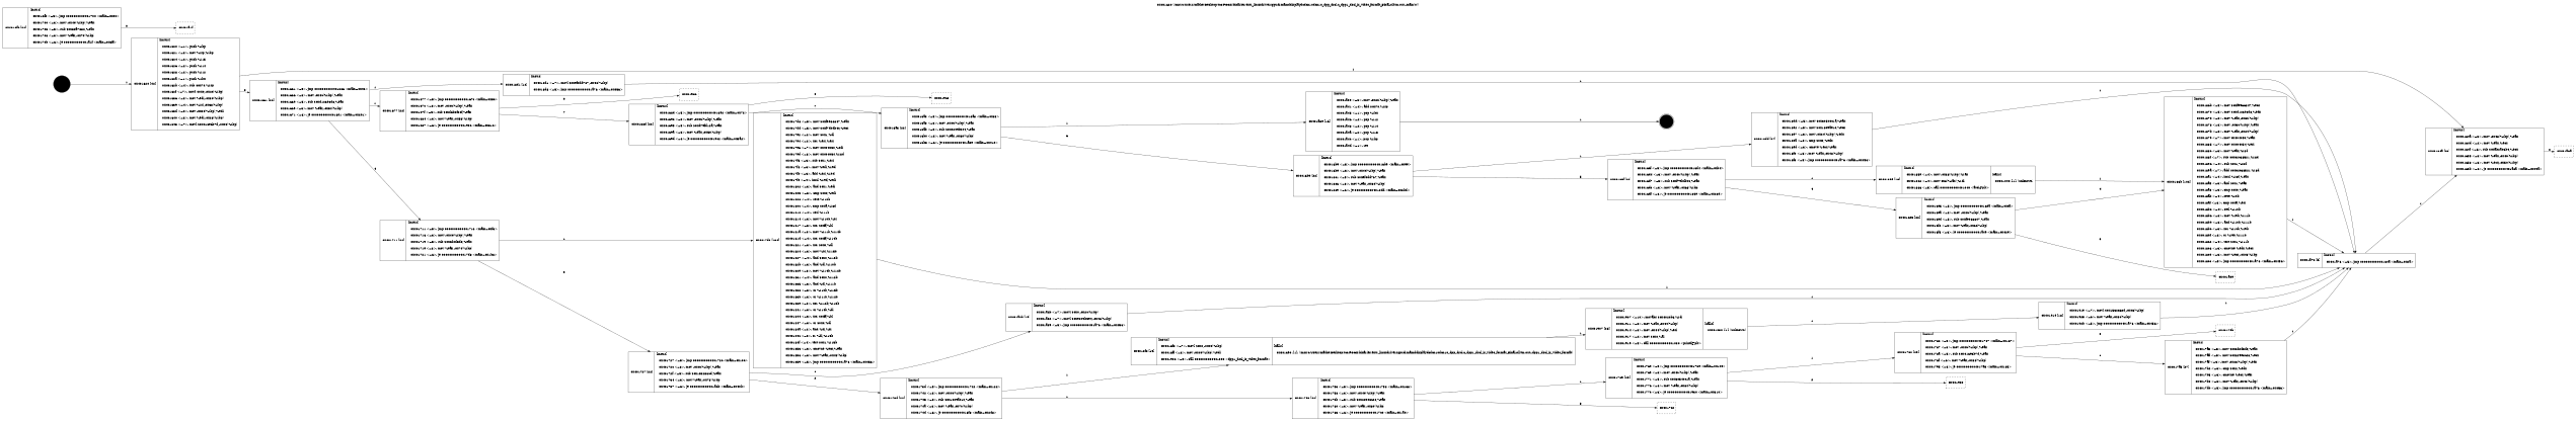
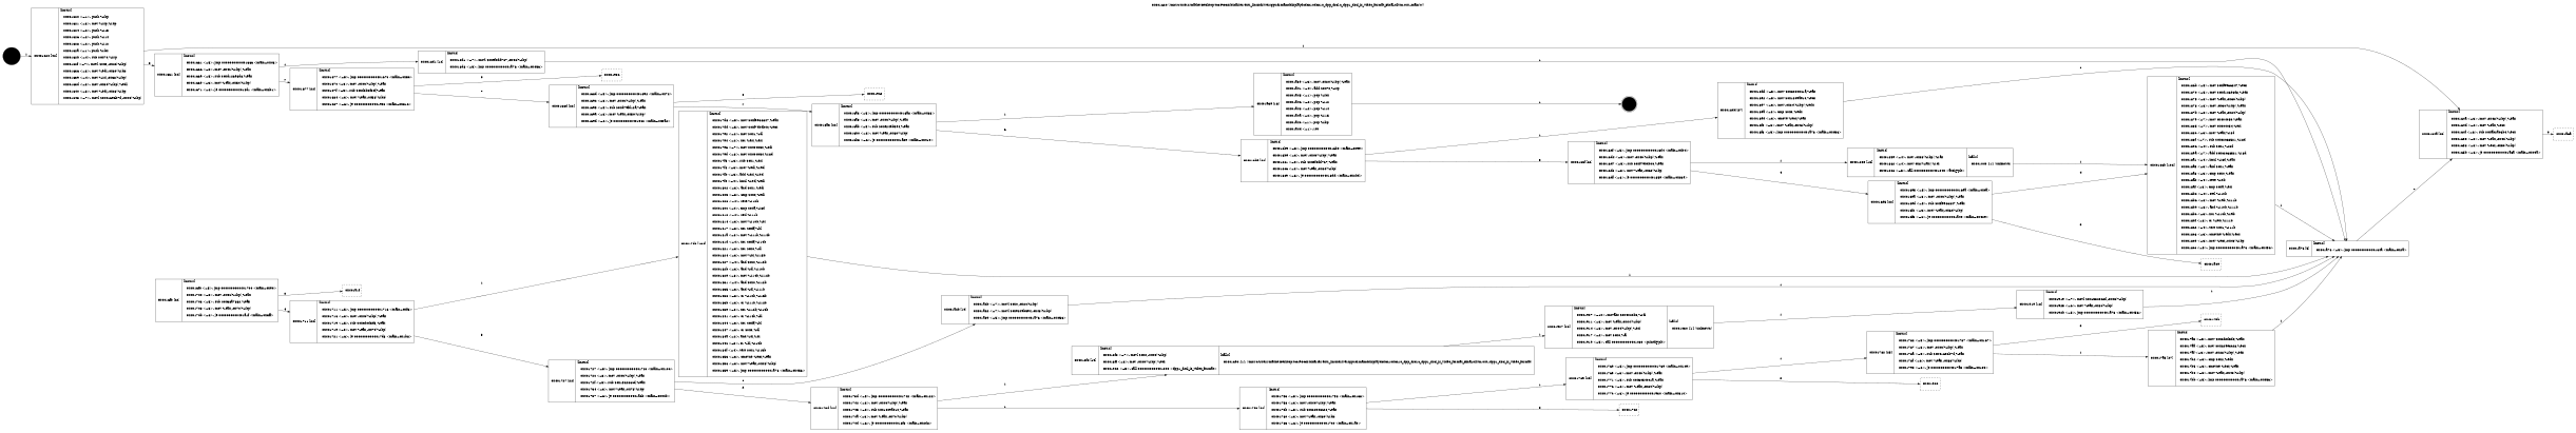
  digraph {
    label="0x401620 (/mnt/c/Users/mathe/Desktop/tcc/POCII/binaries/extr_linuxdriversgpudrmamddisplaydcdcn10dcn10_dpp_dscl.c_dpp1_dscl_is_video_format_Final-ollvm.out::main(0))"
    labelloc=t
    rankdir=LR
    node [shape=record]
    Entry [fillcolor=black height=0.3 shape=circle style=filled width=0.3]
    n2 [label="{\n     0x401620 [42]\l\n     | [instrs]\l\n     &nbsp;&nbsp;0x401620 \<+1\>: push %rbp\l\n     &nbsp;&nbsp;0x401621 \<+3\>: mov %rsp,%rbp\l\n     &nbsp;&nbsp;0x401624 \<+2\>: push %r15\l\n     &nbsp;&nbsp;0x401626 \<+2\>: push %r14\l\n     &nbsp;&nbsp;0x401628 \<+2\>: push %r12\l\n     &nbsp;&nbsp;0x40162a \<+1\>: push %rbx\l\n     &nbsp;&nbsp;0x40162b \<+4\>: sub $0x70,%rsp\l\n     &nbsp;&nbsp;0x40162f \<+7\>: movl $0x0,-0x2c(%rbp)\l\n     &nbsp;&nbsp;0x401636 \<+3\>: mov %edi,-0x30(%rbp)\l\n     &nbsp;&nbsp;0x401639 \<+4\>: mov %rsi,-0x38(%rbp)\l\n     &nbsp;&nbsp;0x40163d \<+3\>: mov -0x30(%rbp),%edi\l\n     &nbsp;&nbsp;0x401640 \<+3\>: mov %edi,-0x28(%rbp)\l\n     &nbsp;&nbsp;0x401643 \<+7\>: movl $0x416e6b7d,-0x48(%rbp)\l\n  }"]
    n3 [label="{\n     0x40164a [23]\l\n     | [instrs]\l\n     &nbsp;&nbsp;0x40164a \<+3\>: mov -0x48(%rbp),%eax\l\n     &nbsp;&nbsp;0x40164d \<+2\>: mov %eax,%ecx\l\n     &nbsp;&nbsp;0x40164f \<+6\>: sub $0xab2a06b4,%ecx\l\n     &nbsp;&nbsp;0x401655 \<+3\>: mov %eax,-0x4c(%rbp)\l\n     &nbsp;&nbsp;0x401658 \<+3\>: mov %ecx,-0x50(%rbp)\l\n     &nbsp;&nbsp;0x40165b \<+6\>: je 0000000000401a6a \<main+0x44a\>\l\n  }"]
    n4 [label="{\n     0x401661 [22]\l\n     | [instrs]\l\n     &nbsp;&nbsp;0x401661 \<+5\>: jmp 0000000000401666 \<main+0x46\>\l\n     &nbsp;&nbsp;0x401666 \<+3\>: mov -0x4c(%rbp),%eax\l\n     &nbsp;&nbsp;0x401669 \<+5\>: sub $0xd126e8d8,%eax\l\n     &nbsp;&nbsp;0x40166e \<+3\>: mov %eax,-0x54(%rbp)\l\n     &nbsp;&nbsp;0x401671 \<+6\>: je 00000000004018d1 \<main+0x2b1\>\l\n  }"]
    n5 [label="{\n     0x401a6a\l\n  }" style=dashed]
    n6 [label="{\n     0x4018d1 [12]\l\n     | [instrs]\l\n     &nbsp;&nbsp;0x4018d1 \<+7\>: movl $0xef0dd767,-0x48(%rbp)\l\n     &nbsp;&nbsp;0x4018d8 \<+5\>: jmp 0000000000401a76 \<main+0x456\>\l\n  }"]
    n7 [label="{\n     0x401677 [22]\l\n     | [instrs]\l\n     &nbsp;&nbsp;0x401677 \<+5\>: jmp 000000000040167c \<main+0x5c\>\l\n     &nbsp;&nbsp;0x40167c \<+3\>: mov -0x4c(%rbp),%eax\l\n     &nbsp;&nbsp;0x40167f \<+5\>: sub $0xd3b8f30f,%eax\l\n     &nbsp;&nbsp;0x401684 \<+3\>: mov %eax,-0x58(%rbp)\l\n     &nbsp;&nbsp;0x401687 \<+6\>: je 000000000040193c \<main+0x31c\>\l\n  }"]
    n8 [label="{\n     0x401a76 [5]\l\n     | [instrs]\l\n     &nbsp;&nbsp;0x401a76 \<+5\>: jmp 000000000040164a \<main+0x2a\>\l\n  }"]
    n9 [label="{\n     0x40193c\l\n  }" style=dashed]
    n10 [label="{\n     0x40168d [22]\l\n     | [instrs]\l\n     &nbsp;&nbsp;0x40168d \<+5\>: jmp 0000000000401692 \<main+0x72\>\l\n     &nbsp;&nbsp;0x401692 \<+3\>: mov -0x4c(%rbp),%eax\l\n     &nbsp;&nbsp;0x401695 \<+5\>: sub $0xd79fd12a,%eax\l\n     &nbsp;&nbsp;0x40169a \<+3\>: mov %eax,-0x5c(%rbp)\l\n     &nbsp;&nbsp;0x40169d \<+6\>: je 00000000004019c2 \<main+0x3a2\>\l\n  }"]
    Exit [fillcolor=black height=0.3 peripheries=2 shape=circle style=filled width=0.3]
    n12 [label="{\n     0x4019c2\l\n  }" style=dashed]
    n13 [label="{\n     0x4016a3 [22]\l\n     | [instrs]\l\n     &nbsp;&nbsp;0x4016a3 \<+5\>: jmp 00000000004016a8 \<main+0x88\>\l\n     &nbsp;&nbsp;0x4016a8 \<+3\>: mov -0x4c(%rbp),%eax\l\n     &nbsp;&nbsp;0x4016ab \<+5\>: sub $0xe249b5e4,%eax\l\n     &nbsp;&nbsp;0x4016b0 \<+3\>: mov %eax,-0x60(%rbp)\l\n     &nbsp;&nbsp;0x4016b3 \<+6\>: je 0000000000401a3e \<main+0x41e\>\l\n  }"]
    n14 [label="{\n     0x40191e [18]\l\n     | [instrs]\l\n     &nbsp;&nbsp;0x40191e \<+7\>: movl $0x153236cd,-0x48(%rbp)\l\n     &nbsp;&nbsp;0x401925 \<+6\>: mov %eax,-0x8c(%rbp)\l\n     &nbsp;&nbsp;0x40192b \<+5\>: jmp 0000000000401a76 \<main+0x456\>\l\n  }"]
    n15 [label="{\n     0x401a3e [16]\l\n     | [instrs]\l\n     &nbsp;&nbsp;0x401a3e \<+3\>: mov -0x2c(%rbp),%eax\l\n     &nbsp;&nbsp;0x401a41 \<+4\>: add $0x70,%rsp\l\n     &nbsp;&nbsp;0x401a45 \<+1\>: pop %rbx\l\n     &nbsp;&nbsp;0x401a46 \<+2\>: pop %r12\l\n     &nbsp;&nbsp;0x401a48 \<+2\>: pop %r14\l\n     &nbsp;&nbsp;0x401a4a \<+2\>: pop %r15\l\n     &nbsp;&nbsp;0x401a4c \<+1\>: pop %rbp\l\n     &nbsp;&nbsp;0x401a4d \<+1\>: ret\l\n  }"]
    n16 [label="{\n     0x4016b9 [22]\l\n     | [instrs]\l\n     &nbsp;&nbsp;0x4016b9 \<+5\>: jmp 00000000004016be \<main+0x9e\>\l\n     &nbsp;&nbsp;0x4016be \<+3\>: mov -0x4c(%rbp),%eax\l\n     &nbsp;&nbsp;0x4016c1 \<+5\>: sub $0xef0dd767,%eax\l\n     &nbsp;&nbsp;0x4016c6 \<+3\>: mov %eax,-0x64(%rbp)\l\n     &nbsp;&nbsp;0x4016c9 \<+6\>: je 00000000004018dd \<main+0x2bd\>\l\n  }"]
    n17 [label="{\n     0x401907 [23]\l\n     | [instrs]\l\n     &nbsp;&nbsp;0x401907 \<+10\>: movabs $0x4020b6,%rdi\l\n     &nbsp;&nbsp;0x401911 \<+3\>: mov %eax,-0x44(%rbp)\l\n     &nbsp;&nbsp;0x401914 \<+3\>: mov -0x44(%rbp),%esi\l\n     &nbsp;&nbsp;0x401917 \<+2\>: mov $0x0,%al\l\n     &nbsp;&nbsp;0x401919 \<+5\>: call 0000000000401030 \<printf@plt\>\l\n     | [calls]\l\n     &nbsp;&nbsp;0x401030 \{1\} (unknown)\l\n  }"]
    n18 [label="{\n     0x4018dd [27]\l\n     | [instrs]\l\n     &nbsp;&nbsp;0x4018dd \<+5\>: mov $0x30540c1a,%eax\l\n     &nbsp;&nbsp;0x4018e2 \<+5\>: mov $0x1809ae10,%ecx\l\n     &nbsp;&nbsp;0x4018e7 \<+3\>: mov -0x24(%rbp),%edx\l\n     &nbsp;&nbsp;0x4018ea \<+3\>: cmp $0x0,%edx\l\n     &nbsp;&nbsp;0x4018ed \<+3\>: cmove %ecx,%eax\l\n     &nbsp;&nbsp;0x4018f0 \<+3\>: mov %eax,-0x48(%rbp)\l\n     &nbsp;&nbsp;0x4018f3 \<+5\>: jmp 0000000000401a76 \<main+0x456\>\l\n  }"]
    n19 [label="{\n     0x4016cf [22]\l\n     | [instrs]\l\n     &nbsp;&nbsp;0x4016cf \<+5\>: jmp 00000000004016d4 \<main+0xb4\>\l\n     &nbsp;&nbsp;0x4016d4 \<+3\>: mov -0x4c(%rbp),%eax\l\n     &nbsp;&nbsp;0x4016d7 \<+5\>: sub $0xf79bdb4c,%eax\l\n     &nbsp;&nbsp;0x4016dc \<+3\>: mov %eax,-0x68(%rbp)\l\n     &nbsp;&nbsp;0x4016df \<+6\>: je 000000000040185e \<main+0x23e\>\l\n  }"]
    n20 [label="{\n     0x40186b [102]\l\n     | [instrs]\l\n     &nbsp;&nbsp;0x40186b \<+5\>: mov $0xf9966847,%ecx\l\n     &nbsp;&nbsp;0x401870 \<+5\>: mov $0xd126e8d8,%edx\l\n     &nbsp;&nbsp;0x401875 \<+3\>: mov %eax,-0x3c(%rbp)\l\n     &nbsp;&nbsp;0x401878 \<+3\>: mov -0x3c(%rbp),%eax\l\n     &nbsp;&nbsp;0x40187b \<+3\>: mov %eax,-0x24(%rbp)\l\n     &nbsp;&nbsp;0x40187e \<+7\>: mov 0x404050,%eax\l\n     &nbsp;&nbsp;0x401885 \<+7\>: mov 0x404054,%esi\l\n     &nbsp;&nbsp;0x40188c \<+3\>: mov %eax,%r8d\l\n     &nbsp;&nbsp;0x40188f \<+7\>: sub $0xc2c68521,%r8d\l\n     &nbsp;&nbsp;0x401896 \<+4\>: sub $0x1,%r8d\l\n     &nbsp;&nbsp;0x40189a \<+7\>: add $0xc2c68521,%r8d\l\n     &nbsp;&nbsp;0x4018a1 \<+4\>: imul %r8d,%eax\l\n     &nbsp;&nbsp;0x4018a5 \<+3\>: and $0x1,%eax\l\n     &nbsp;&nbsp;0x4018a8 \<+3\>: cmp $0x0,%eax\l\n     &nbsp;&nbsp;0x4018ab \<+4\>: sete %r9b\l\n     &nbsp;&nbsp;0x4018af \<+3\>: cmp $0xa,%esi\l\n     &nbsp;&nbsp;0x4018b2 \<+4\>: setl %r10b\l\n     &nbsp;&nbsp;0x4018b6 \<+3\>: mov %r9b,%r11b\l\n     &nbsp;&nbsp;0x4018b9 \<+3\>: and %r10b,%r11b\l\n     &nbsp;&nbsp;0x4018bc \<+3\>: xor %r10b,%r9b\l\n     &nbsp;&nbsp;0x4018bf \<+3\>: or %r9b,%r11b\l\n     &nbsp;&nbsp;0x4018c2 \<+4\>: test $0x1,%r11b\l\n     &nbsp;&nbsp;0x4018c6 \<+3\>: cmovne %edx,%ecx\l\n     &nbsp;&nbsp;0x4018c9 \<+3\>: mov %ecx,-0x48(%rbp)\l\n     &nbsp;&nbsp;0x4018cc \<+5\>: jmp 0000000000401a76 \<main+0x456\>\l\n  }"]
    n21 [label="{\n     0x40185e [13]\l\n     | [instrs]\l\n     &nbsp;&nbsp;0x40185e \<+4\>: mov -0x38(%rbp),%rax\l\n     &nbsp;&nbsp;0x401862 \<+4\>: mov 0x8(%rax),%rdi\l\n     &nbsp;&nbsp;0x401866 \<+5\>: call 0000000000401040 \<atoi@plt\>\l\n     | [calls]\l\n     &nbsp;&nbsp;0x401040 \{1\} (unknown)\l\n  }"]
    n22 [label="{\n     0x4016e5 [22]\l\n     | [instrs]\l\n     &nbsp;&nbsp;0x4016e5 \<+5\>: jmp 00000000004016ea \<main+0xca\>\l\n     &nbsp;&nbsp;0x4016ea \<+3\>: mov -0x4c(%rbp),%eax\l\n     &nbsp;&nbsp;0x4016ed \<+5\>: sub $0xf9966847,%eax\l\n     &nbsp;&nbsp;0x4016f2 \<+3\>: mov %eax,-0x6c(%rbp)\l\n     &nbsp;&nbsp;0x4016f5 \<+6\>: je 0000000000401a4e \<main+0x42e\>\l\n  }"]
    n23 [label="{\n     0x401a4e\l\n  }" style=dashed]
    n24 [label="{\n     0x4016fb [22]\l\n     | [instrs]\l\n     &nbsp;&nbsp;0x4016fb \<+5\>: jmp 0000000000401700 \<main+0xe0\>\l\n     &nbsp;&nbsp;0x401700 \<+3\>: mov -0x4c(%rbp),%eax\l\n     &nbsp;&nbsp;0x401703 \<+5\>: sub $0x38a7882,%eax\l\n     &nbsp;&nbsp;0x401708 \<+3\>: mov %eax,-0x70(%rbp)\l\n     &nbsp;&nbsp;0x40170b \<+6\>: je 0000000000401a1f \<main+0x3ff\>\l\n  }"]
    n25 [label="{\n     0x401a1f\l\n  }" style=dashed]
    n26 [label="{\n     0x401711 [22]\l\n     | [instrs]\l\n     &nbsp;&nbsp;0x401711 \<+5\>: jmp 0000000000401716 \<main+0xf6\>\l\n     &nbsp;&nbsp;0x401716 \<+3\>: mov -0x4c(%rbp),%eax\l\n     &nbsp;&nbsp;0x401719 \<+5\>: sub $0xcd0d5d5,%eax\l\n     &nbsp;&nbsp;0x40171e \<+3\>: mov %eax,-0x74(%rbp)\l\n     &nbsp;&nbsp;0x401721 \<+6\>: je 00000000004017d8 \<main+0x1b8\>\l\n  }"]
    n27 [label="{\n     0x40179b\l\n  }" style=dashed]
    n28 [label="{\n     0x4017d8 [134]\l\n     | [instrs]\l\n     &nbsp;&nbsp;0x4017d8 \<+5\>: mov $0xf9966847,%eax\l\n     &nbsp;&nbsp;0x4017dd \<+5\>: mov $0xf79bdb4c,%ecx\l\n     &nbsp;&nbsp;0x4017e2 \<+2\>: mov $0x1,%dl\l\n     &nbsp;&nbsp;0x4017e4 \<+2\>: xor %esi,%esi\l\n     &nbsp;&nbsp;0x4017e6 \<+7\>: mov 0x404050,%edi\l\n     &nbsp;&nbsp;0x4017ed \<+8\>: mov 0x404054,%r8d\l\n     &nbsp;&nbsp;0x4017f5 \<+3\>: sub $0x1,%esi\l\n     &nbsp;&nbsp;0x4017f8 \<+3\>: mov %edi,%r9d\l\n     &nbsp;&nbsp;0x4017fb \<+3\>: add %esi,%r9d\l\n     &nbsp;&nbsp;0x4017fe \<+4\>: imul %r9d,%edi\l\n     &nbsp;&nbsp;0x401802 \<+3\>: and $0x1,%edi\l\n     &nbsp;&nbsp;0x401805 \<+3\>: cmp $0x0,%edi\l\n     &nbsp;&nbsp;0x401808 \<+4\>: sete %r10b\l\n     &nbsp;&nbsp;0x40180c \<+4\>: cmp $0xa,%r8d\l\n     &nbsp;&nbsp;0x401810 \<+4\>: setl %r11b\l\n     &nbsp;&nbsp;0x401814 \<+3\>: mov %r10b,%bl\l\n     &nbsp;&nbsp;0x401817 \<+3\>: xor $0xff,%bl\l\n     &nbsp;&nbsp;0x40181a \<+3\>: mov %r11b,%r14b\l\n     &nbsp;&nbsp;0x40181d \<+4\>: xor $0xff,%r14b\l\n     &nbsp;&nbsp;0x401821 \<+3\>: xor $0x0,%dl\l\n     &nbsp;&nbsp;0x401824 \<+3\>: mov %bl,%r15b\l\n     &nbsp;&nbsp;0x401827 \<+4\>: and $0x0,%r15b\l\n     &nbsp;&nbsp;0x40182b \<+3\>: and %dl,%r10b\l\n     &nbsp;&nbsp;0x40182e \<+3\>: mov %r14b,%r12b\l\n     &nbsp;&nbsp;0x401831 \<+4\>: and $0x0,%r12b\l\n     &nbsp;&nbsp;0x401835 \<+3\>: and %dl,%r11b\l\n     &nbsp;&nbsp;0x401838 \<+3\>: or %r10b,%r15b\l\n     &nbsp;&nbsp;0x40183b \<+3\>: or %r11b,%r12b\l\n     &nbsp;&nbsp;0x40183e \<+3\>: xor %r12b,%r15b\l\n     &nbsp;&nbsp;0x401841 \<+3\>: or %r14b,%bl\l\n     &nbsp;&nbsp;0x401844 \<+3\>: xor $0xff,%bl\l\n     &nbsp;&nbsp;0x401847 \<+3\>: or $0x0,%dl\l\n     &nbsp;&nbsp;0x40184a \<+2\>: and %dl,%bl\l\n     &nbsp;&nbsp;0x40184c \<+3\>: or %bl,%r15b\l\n     &nbsp;&nbsp;0x40184f \<+4\>: test $0x1,%r15b\l\n     &nbsp;&nbsp;0x401853 \<+3\>: cmovne %ecx,%eax\l\n     &nbsp;&nbsp;0x401856 \<+3\>: mov %eax,-0x48(%rbp)\l\n     &nbsp;&nbsp;0x401859 \<+5\>: jmp 0000000000401a76 \<main+0x456\>\l\n  }"]
    n29 [label="{\n     0x401727 [22]\l\n     | [instrs]\l\n     &nbsp;&nbsp;0x401727 \<+5\>: jmp 000000000040172c \<main+0x10c\>\l\n     &nbsp;&nbsp;0x40172c \<+3\>: mov -0x4c(%rbp),%eax\l\n     &nbsp;&nbsp;0x40172f \<+5\>: sub $0x153236cd,%eax\l\n     &nbsp;&nbsp;0x401734 \<+3\>: mov %eax,-0x78(%rbp)\l\n     &nbsp;&nbsp;0x401737 \<+6\>: je 0000000000401a2b \<main+0x40b\>\l\n  }"]
    n30 [label="{\n     0x4017a5 [27]\l\n     | [instrs]\l\n     &nbsp;&nbsp;0x4017a5 \<+5\>: mov $0xcd0d5d5,%eax\l\n     &nbsp;&nbsp;0x4017aa \<+5\>: mov $0x229e3c28,%ecx\l\n     &nbsp;&nbsp;0x4017af \<+3\>: mov -0x28(%rbp),%edx\l\n     &nbsp;&nbsp;0x4017b2 \<+3\>: cmp $0x2,%edx\l\n     &nbsp;&nbsp;0x4017b5 \<+3\>: cmovne %ecx,%eax\l\n     &nbsp;&nbsp;0x4017b8 \<+3\>: mov %eax,-0x48(%rbp)\l\n     &nbsp;&nbsp;0x4017bb \<+5\>: jmp 0000000000401a76 \<main+0x456\>\l\n  }"]
    n31 [label="{\n     0x401a2b [19]\l\n     | [instrs]\l\n     &nbsp;&nbsp;0x401a2b \<+7\>: movl $0x0,-0x2c(%rbp)\l\n     &nbsp;&nbsp;0x401a32 \<+7\>: movl $0xe249b5e4,-0x48(%rbp)\l\n     &nbsp;&nbsp;0x401a39 \<+5\>: jmp 0000000000401a76 \<main+0x456\>\l\n  }"]
    n32 [label="{\n     0x40173d [22]\l\n     | [instrs]\l\n     &nbsp;&nbsp;0x40173d \<+5\>: jmp 0000000000401742 \<main+0x122\>\l\n     &nbsp;&nbsp;0x401742 \<+3\>: mov -0x4c(%rbp),%eax\l\n     &nbsp;&nbsp;0x401745 \<+5\>: sub $0x1809ae10,%eax\l\n     &nbsp;&nbsp;0x40174a \<+3\>: mov %eax,-0x7c(%rbp)\l\n     &nbsp;&nbsp;0x40174d \<+6\>: je 00000000004018f8 \<main+0x2d8\>\l\n  }"]
    n33 [label="{\n     0x401782 [25]\l\n     | [instrs]\l\n     &nbsp;&nbsp;0x401782 \<+5\>: jmp 0000000000401787 \<main+0x167\>\l\n     &nbsp;&nbsp;0x401787 \<+3\>: mov -0x4c(%rbp),%eax\l\n     &nbsp;&nbsp;0x40178a \<+5\>: sub $0x416e6b7d,%eax\l\n     &nbsp;&nbsp;0x40178f \<+6\>: mov %eax,-0x88(%rbp)\l\n     &nbsp;&nbsp;0x401795 \<+6\>: je 00000000004017a5 \<main+0x185\>\l\n  }"]
    n34 [label="{\n     0x4018f8 [15]\l\n     | [instrs]\l\n     &nbsp;&nbsp;0x4018f8 \<+7\>: movl $0x0,-0x40(%rbp)\l\n     &nbsp;&nbsp;0x4018ff \<+3\>: mov -0x40(%rbp),%edi\l\n     &nbsp;&nbsp;0x401902 \<+5\>: call 00000000004013e0 \<dpp1_dscl_is_video_format\>\l\n     | [calls]\l\n     &nbsp;&nbsp;0x4013e0 \{1\} (/mnt/c/Users/mathe/Desktop/tcc/POCII/binaries/extr_linuxdriversgpudrmamddisplaydcdcn10dcn10_dpp_dscl.c_dpp1_dscl_is_video_format_Final-ollvm.out::dpp1_dscl_is_video_format)\l\n  }"]
    n35 [label="{\n     0x401753 [22]\l\n     | [instrs]\l\n     &nbsp;&nbsp;0x401753 \<+5\>: jmp 0000000000401758 \<main+0x138\>\l\n     &nbsp;&nbsp;0x401758 \<+3\>: mov -0x4c(%rbp),%eax\l\n     &nbsp;&nbsp;0x40175b \<+5\>: sub $0x229e3c28,%eax\l\n     &nbsp;&nbsp;0x401760 \<+3\>: mov %eax,-0x80(%rbp)\l\n     &nbsp;&nbsp;0x401763 \<+6\>: je 00000000004017c0 \<main+0x1a0\>\l\n  }"]
    n36 [label="{\n     0x401930\l\n  }" style=dashed]
    n37 [label="{\n     0x401769 [25]\l\n     | [instrs]\l\n     &nbsp;&nbsp;0x401769 \<+5\>: jmp 000000000040176e \<main+0x14e\>\l\n     &nbsp;&nbsp;0x40176e \<+3\>: mov -0x4c(%rbp),%eax\l\n     &nbsp;&nbsp;0x401771 \<+5\>: sub $0x30540c1a,%eax\l\n     &nbsp;&nbsp;0x401776 \<+6\>: mov %eax,-0x84(%rbp)\l\n     &nbsp;&nbsp;0x40177c \<+6\>: je 0000000000401930 \<main+0x310\>\l\n  }"]
    n38 [label="{\n     0x4017c0\l\n  }" style=dashed]
    Entry -> n2 [label=" 1"]
    n2 -> n3 [label=" 1"]
    n2 -> n4 [label=" 8"]
    n3 -> n5 [label=" 0"]
    n4 -> n6 [label=" 1"]
    n4 -> n7 [label=" 7"]
    n6 -> n8 [label=" 1"]
    n7 -> n9 [label=" 0"]
    n7 -> n10 [label=" 7"]
    n8 -> n3 [label=" 7"]
    n10 -> n12 [label=" 0"]
    n10 -> n13 [label=" 7"]
    n13 -> n15 [label=" 1"]
    n13 -> n16 [label=" 6"]
    n14 -> n8 [label=" 1"]
    n15 -> Exit [label=" 1"]
    n16 -> n18 [label=" 1"]
    n16 -> n19 [label=" 5"]
    n17 -> n14 [label=" 1"]
    n18 -> n8 [label=" 1"]
    n19 -> n21 [label=" 1"]
    n19 -> n22 [label=" 4"]
    n20 -> n8 [label=" 1"]
    n21 -> n20 [label=" 1"]
    n22 -> n20 [label=" 4"]
    n22 -> n23 [label=" 0"]
    n24 -> n25 [label=" 0"]
-   n4 -> n26 [label=" 4"]
+   n24 -> n26 [label=" 4"]
    n26 -> n28 [label=" 1"]
    n26 -> n29 [label=" 3"]
    n28 -> n8 [label=" 1"]
    n29 -> n31 [label=" 1"]
    n29 -> n32 [label=" 2"]
    n30 -> n8 [label=" 1"]
    n31 -> n8 [label=" 1"]
    n32 -> n34 [label=" 1"]
    n32 -> n35 [label=" 1"]
    n33 -> n27 [label=" 0"]
    n33 -> n30 [label=" 1"]
    n34 -> n17 [label=" 1"]
    n35 -> n37 [label=" 1"]
    n35 -> n38 [label=" 8"]
    n37 -> n33 [label=" 1"]
    n37 -> n36 [label=" 2"]
  }
